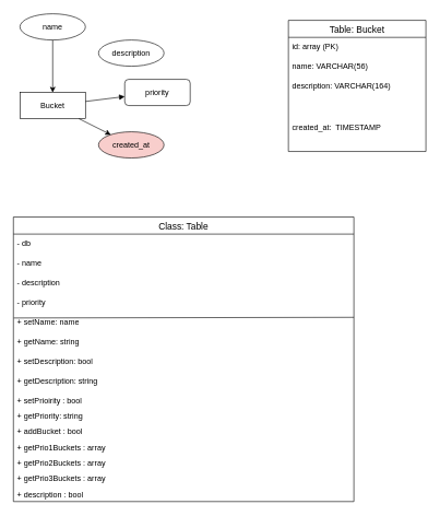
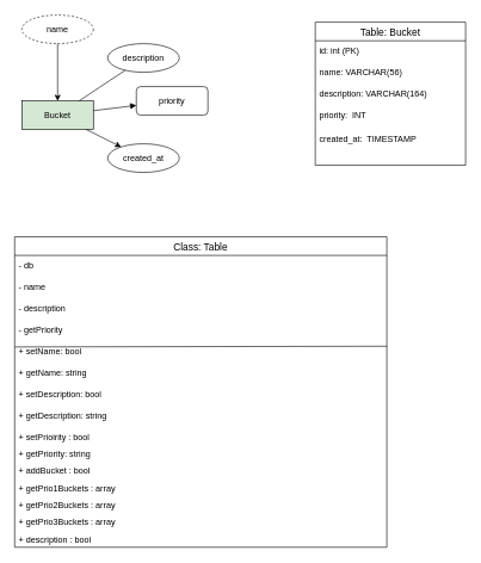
  <mxCell id="0" />
  <mxCell id="1" parent="0" />
- <mxCell id="2" value="Bucket" style="whiteSpace=wrap;html=1;align=center;" parent="1" vertex="1"><mxGeometry x="30" y="140" width="100" height="40" as="geometry" /></mxCell>
- <mxCell id="3" value="name" style="ellipse;whiteSpace=wrap;html=1;align=center;" parent="1" vertex="1"><mxGeometry x="30" y="20" width="100" height="40" as="geometry" /></mxCell>
+ <mxCell id="2" value="Bucket" style="whiteSpace=wrap;html=1;align=center;fillColor=#d5e8d4;" parent="1" vertex="1"><mxGeometry x="30" y="140" width="100" height="40" as="geometry" /></mxCell>
+ <mxCell id="3" value="name" style="ellipse;whiteSpace=wrap;html=1;align=center;dashed=1;" parent="1" vertex="1"><mxGeometry x="30" y="20" width="100" height="40" as="geometry" /></mxCell>
  <mxCell id="4" value="description" style="ellipse;whiteSpace=wrap;html=1;align=center;" parent="1" vertex="1"><mxGeometry x="150" y="60" width="100" height="40" as="geometry" /></mxCell>
  <mxCell id="5" value="priority" style="whiteSpace=wrap;html=1;align=center;rounded=1;" parent="1" vertex="1"><mxGeometry x="190" y="120" width="100" height="40" as="geometry" /></mxCell>
- <mxCell id="6" value="created_at" style="ellipse;whiteSpace=wrap;html=1;align=center;fillColor=#f8cecc;" parent="1" vertex="1"><mxGeometry x="150" y="200" width="100" height="40" as="geometry" /></mxCell>
+ <mxCell id="6" value="created_at" style="ellipse;whiteSpace=wrap;html=1;align=center;" parent="1" vertex="1"><mxGeometry x="150" y="200" width="100" height="40" as="geometry" /></mxCell>
  <mxCell id="7" value="" style="endArrow=classic;html=1;rounded=0;" parent="1" source="3" target="2" edge="1"><mxGeometry relative="1" as="geometry"><mxPoint x="80" y="90" as="sourcePoint" /><mxPoint x="240" y="90" as="targetPoint" /></mxGeometry></mxCell>
+ <mxCell id="8" value="" style="endArrow=none;html=1;rounded=0;" parent="1" source="4" target="2" edge="1"><mxGeometry relative="1" as="geometry"><mxPoint x="420" y="380" as="sourcePoint" /><mxPoint x="580" y="380" as="targetPoint" /></mxGeometry></mxCell>
  <mxCell id="9" value="" style="endArrow=block;html=1;rounded=0;" parent="1" source="2" target="5" edge="1"><mxGeometry relative="1" as="geometry"><mxPoint x="420" y="380" as="sourcePoint" /><mxPoint x="580" y="380" as="targetPoint" /></mxGeometry></mxCell>
  <mxCell id="10" value="" style="endArrow=classic;html=1;rounded=0;" parent="1" source="2" target="6" edge="1"><mxGeometry relative="1" as="geometry"><mxPoint x="420" y="380" as="sourcePoint" /><mxPoint x="580" y="380" as="targetPoint" /></mxGeometry></mxCell>
  <mxCell id="11" value="" style="group" parent="1" vertex="1" connectable="0"><mxGeometry x="440" y="30" width="210" height="200" as="geometry" /></mxCell>
  <mxCell id="12" value="Table: Bucket" style="swimlane;fontStyle=0;childLayout=stackLayout;horizontal=1;startSize=26;horizontalStack=0;resizeParent=1;resizeParentMax=0;resizeLast=0;collapsible=1;marginBottom=0;align=center;fontSize=14;" parent="11" vertex="1"><mxGeometry width="210" height="200" as="geometry" /></mxCell>
- <mxCell id="13" value="id: array (PK)" style="text;strokeColor=none;fillColor=none;spacingLeft=4;spacingRight=4;overflow=hidden;rotatable=0;points=[[0,0.5],[1,0.5]];portConstraint=eastwest;fontSize=12;" parent="12" vertex="1"><mxGeometry y="26" width="210" height="30" as="geometry" /></mxCell>
+ <mxCell id="13" value="id: int (PK)" style="text;strokeColor=none;fillColor=none;spacingLeft=4;spacingRight=4;overflow=hidden;rotatable=0;points=[[0,0.5],[1,0.5]];portConstraint=eastwest;fontSize=12;" parent="12" vertex="1"><mxGeometry y="26" width="210" height="30" as="geometry" /></mxCell>
  <mxCell id="14" value="name: VARCHAR(56)" style="text;strokeColor=none;fillColor=none;spacingLeft=4;spacingRight=4;overflow=hidden;rotatable=0;points=[[0,0.5],[1,0.5]];portConstraint=eastwest;fontSize=12;" parent="12" vertex="1"><mxGeometry y="56" width="210" height="30" as="geometry" /></mxCell>
  <mxCell id="15" value="description: VARCHAR(164)" style="text;strokeColor=none;fillColor=none;spacingLeft=4;spacingRight=4;overflow=hidden;rotatable=0;points=[[0,0.5],[1,0.5]];portConstraint=eastwest;fontSize=12;" parent="12" vertex="1"><mxGeometry y="86" width="210" height="64" as="geometry" /></mxCell>
  <mxCell id="16" value="created_at:  TIMESTAMP" style="text;strokeColor=none;fillColor=none;spacingLeft=4;spacingRight=4;overflow=hidden;rotatable=0;points=[[0,0.5],[1,0.5]];portConstraint=eastwest;fontSize=12;" parent="12" vertex="1"><mxGeometry y="150" width="210" height="50" as="geometry" /></mxCell>
+ <mxCell id="17" value="priority:  INT" style="text;strokeColor=none;fillColor=none;spacingLeft=4;spacingRight=4;overflow=hidden;rotatable=0;points=[[0,0.5],[1,0.5]];portConstraint=eastwest;fontSize=12;" parent="11" vertex="1"><mxGeometry y="117" width="160" height="30" as="geometry" /></mxCell>
  <mxCell id="18" value="Class: Table" style="swimlane;fontStyle=0;childLayout=stackLayout;horizontal=1;startSize=26;horizontalStack=0;resizeParent=1;resizeParentMax=0;resizeLast=0;collapsible=1;marginBottom=0;align=center;fontSize=14;" parent="1" vertex="1"><mxGeometry x="20" y="330" width="520" height="434" as="geometry" /></mxCell>
  <mxCell id="19" value="- db" style="text;strokeColor=none;fillColor=none;spacingLeft=4;spacingRight=4;overflow=hidden;rotatable=0;points=[[0,0.5],[1,0.5]];portConstraint=eastwest;fontSize=12;" parent="18" vertex="1"><mxGeometry y="26" width="520" height="30" as="geometry" /></mxCell>
  <mxCell id="20" value="- name" style="text;strokeColor=none;fillColor=none;spacingLeft=4;spacingRight=4;overflow=hidden;rotatable=0;points=[[0,0.5],[1,0.5]];portConstraint=eastwest;fontSize=12;" parent="18" vertex="1"><mxGeometry y="56" width="520" height="30" as="geometry" /></mxCell>
  <mxCell id="21" value="- description" style="text;strokeColor=none;fillColor=none;spacingLeft=4;spacingRight=4;overflow=hidden;rotatable=0;points=[[0,0.5],[1,0.5]];portConstraint=eastwest;fontSize=12;" vertex="1" parent="18"><mxGeometry y="86" width="520" height="30" as="geometry" /></mxCell>
- <mxCell id="22" value="- priority" style="text;strokeColor=none;fillColor=none;spacingLeft=4;spacingRight=4;overflow=hidden;rotatable=0;points=[[0,0.5],[1,0.5]];portConstraint=eastwest;fontSize=12;" vertex="1" parent="18"><mxGeometry y="116" width="520" height="30" as="geometry" /></mxCell>
+ <mxCell id="22" value="- getPriority" style="text;strokeColor=none;fillColor=none;spacingLeft=4;spacingRight=4;overflow=hidden;rotatable=0;points=[[0,0.5],[1,0.5]];portConstraint=eastwest;fontSize=12;" vertex="1" parent="18"><mxGeometry y="116" width="520" height="30" as="geometry" /></mxCell>
  <mxCell id="23" value="" style="endArrow=none;html=1;rounded=0;exitX=0.001;exitY=0.27;exitDx=0;exitDy=0;exitPerimeter=0;" edge="1" parent="18"><mxGeometry relative="1" as="geometry"><mxPoint x="0.52" y="153.98" as="sourcePoint" /><mxPoint x="520" y="153" as="targetPoint" /><Array as="points" /></mxGeometry></mxCell>
- <mxCell id="24" value="+ setName: name" style="text;strokeColor=none;fillColor=none;spacingLeft=4;spacingRight=4;overflow=hidden;rotatable=0;points=[[0,0.5],[1,0.5]];portConstraint=eastwest;fontSize=12;" vertex="1" parent="18"><mxGeometry y="146" width="520" height="30" as="geometry" /></mxCell>
+ <mxCell id="24" value="+ setName: bool" style="text;strokeColor=none;fillColor=none;spacingLeft=4;spacingRight=4;overflow=hidden;rotatable=0;points=[[0,0.5],[1,0.5]];portConstraint=eastwest;fontSize=12;" vertex="1" parent="18"><mxGeometry y="146" width="520" height="30" as="geometry" /></mxCell>
  <mxCell id="25" value="+ getName: string" style="text;strokeColor=none;fillColor=none;spacingLeft=4;spacingRight=4;overflow=hidden;rotatable=0;points=[[0,0.5],[1,0.5]];portConstraint=eastwest;fontSize=12;" vertex="1" parent="18"><mxGeometry y="176" width="520" height="30" as="geometry" /></mxCell>
  <mxCell id="26" value="+ setDescription: bool" style="text;strokeColor=none;fillColor=none;spacingLeft=4;spacingRight=4;overflow=hidden;rotatable=0;points=[[0,0.5],[1,0.5]];portConstraint=eastwest;fontSize=12;" vertex="1" parent="18"><mxGeometry y="206" width="520" height="30" as="geometry" /></mxCell>
  <mxCell id="27" value="+ getDescription: string" style="text;strokeColor=none;fillColor=none;spacingLeft=4;spacingRight=4;overflow=hidden;rotatable=0;points=[[0,0.5],[1,0.5]];portConstraint=eastwest;fontSize=12;" vertex="1" parent="18"><mxGeometry y="236" width="520" height="30" as="geometry" /></mxCell>
  <mxCell id="28" value="+ setPrioirity : bool" style="text;strokeColor=none;fillColor=none;spacingLeft=4;spacingRight=4;overflow=hidden;rotatable=0;points=[[0,0.5],[1,0.5]];portConstraint=eastwest;fontSize=12;" vertex="1" parent="18"><mxGeometry y="266" width="520" height="24" as="geometry" /></mxCell>
  <mxCell id="29" value="+ getPriority: string" style="text;strokeColor=none;fillColor=none;spacingLeft=4;spacingRight=4;overflow=hidden;rotatable=0;points=[[0,0.5],[1,0.5]];portConstraint=eastwest;fontSize=12;" vertex="1" parent="18"><mxGeometry y="290" width="520" height="24" as="geometry" /></mxCell>
  <mxCell id="30" value="+ addBucket : bool" style="text;strokeColor=none;fillColor=none;spacingLeft=4;spacingRight=4;overflow=hidden;rotatable=0;points=[[0,0.5],[1,0.5]];portConstraint=eastwest;fontSize=12;" vertex="1" parent="18"><mxGeometry y="314" width="520" height="24" as="geometry" /></mxCell>
  <mxCell id="31" value="+ getPrio1Buckets : array" style="text;strokeColor=none;fillColor=none;spacingLeft=4;spacingRight=4;overflow=hidden;rotatable=0;points=[[0,0.5],[1,0.5]];portConstraint=eastwest;fontSize=12;" vertex="1" parent="18"><mxGeometry y="338" width="520" height="24" as="geometry" /></mxCell>
  <mxCell id="32" value="+ getPrio2Buckets : array" style="text;strokeColor=none;fillColor=none;spacingLeft=4;spacingRight=4;overflow=hidden;rotatable=0;points=[[0,0.5],[1,0.5]];portConstraint=eastwest;fontSize=12;" vertex="1" parent="18"><mxGeometry y="362" width="520" height="24" as="geometry" /></mxCell>
  <mxCell id="33" value="+ getPrio3Buckets : array" style="text;strokeColor=none;fillColor=none;spacingLeft=4;spacingRight=4;overflow=hidden;rotatable=0;points=[[0,0.5],[1,0.5]];portConstraint=eastwest;fontSize=12;" vertex="1" parent="18"><mxGeometry y="386" width="520" height="24" as="geometry" /></mxCell>
  <mxCell id="34" value="+ description : bool" style="text;strokeColor=none;fillColor=none;spacingLeft=4;spacingRight=4;overflow=hidden;rotatable=0;points=[[0,0.5],[1,0.5]];portConstraint=eastwest;fontSize=12;" parent="18" vertex="1"><mxGeometry y="410" width="520" height="24" as="geometry" /></mxCell>
